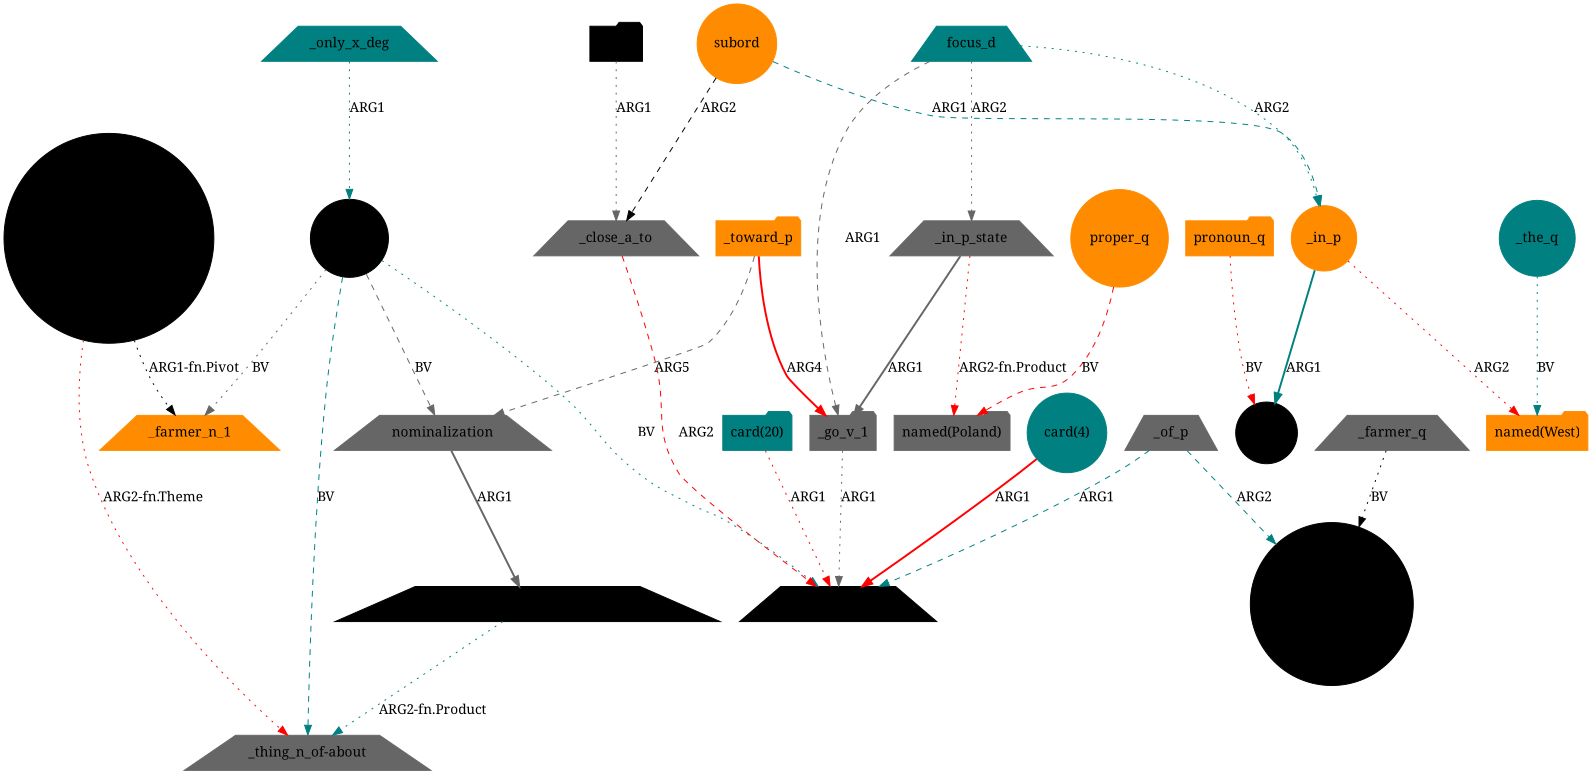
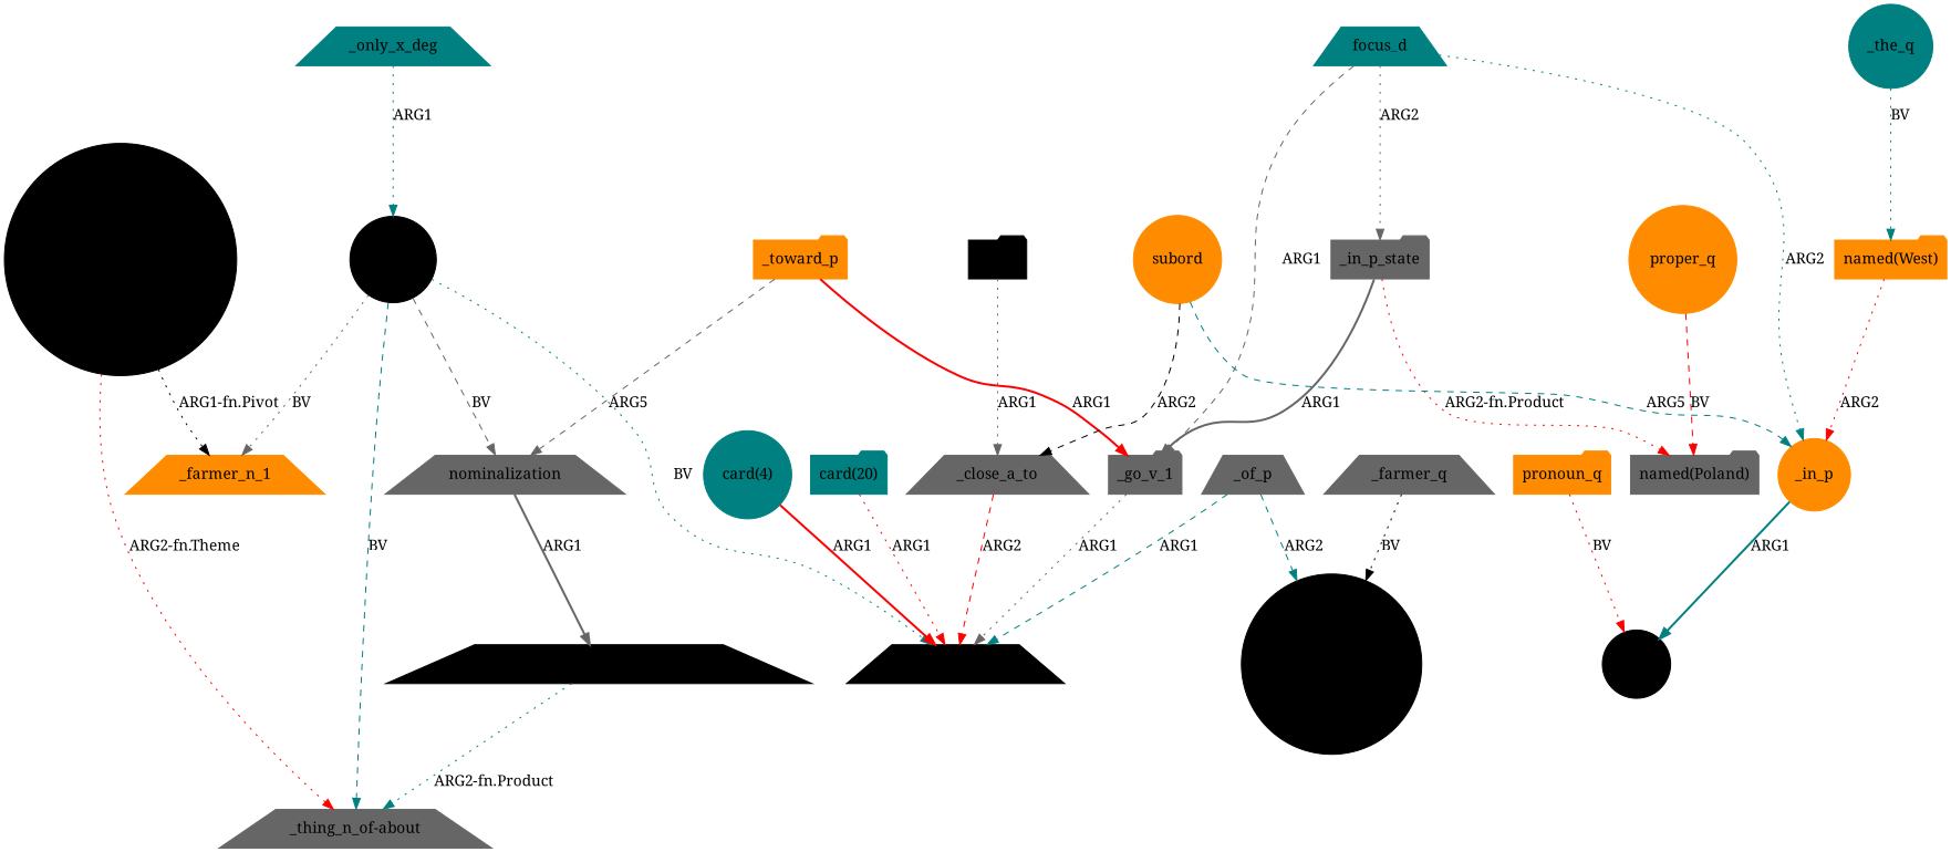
  digraph {
    fontname="Noto Serif"
    node [color=gray40 fontname="Noto Serif" shape=trapezium style=filled]
    edge [color=teal fontname="Noto Serif" style=dotted]
    _only_x_deg [color=teal]
    udef_q [color=black shape=circle]
    "_thing_n_of-about"
    nominalization
    _percent_n_of [color=black]
    _farmer_n_1 [color=darkorange]
    "_make_v_1-fn.Manufacturing" [color=black]
    comp [color=black shape=folder]
    _close_a_to
    _in_p [color=darkorange shape=circle]
    pron [color=black shape=circle]
    "named(West)" [color=darkorange shape=folder]
    "_want_v_1-fn.Desiring" [color=black shape=circle]
-   _in_p_state
+   _in_p_state [shape=folder]
    "named(Poland)" [shape=folder]
    _go_v_1 [shape=folder]
    focus_d [color=teal]
    _toward_p [color=darkorange shape=folder]
    n19 [label=_farmer_q]
    _investment_n_1 [color=black shape=circle]
    _of_p
    proper_q [color=darkorange shape=circle]
    pronoun_q [color=darkorange shape=folder]
    "card(4)" [color=teal shape=circle]
    subord [color=darkorange shape=circle]
    _the_q [color=teal shape=circle]
    "card(20)" [color=teal shape=folder]
    _only_x_deg -> udef_q [label=ARG1]
    udef_q -> "_thing_n_of-about" [label=BV style=dashed]
    udef_q -> nominalization [color=gray40 label=BV style=dashed]
    udef_q -> _percent_n_of [label=BV]
    udef_q -> _farmer_n_1 [color=gray40 label=BV]
    nominalization -> "_make_v_1-fn.Manufacturing" [color=gray40 label=ARG1 style=bold]
    "_make_v_1-fn.Manufacturing" -> "_thing_n_of-about" [label="ARG2-fn.Product"]
    comp -> _close_a_to [color=gray40 label=ARG1]
    _close_a_to -> _percent_n_of [color=red label=ARG2 style=dashed]
    _in_p -> pron [label=ARG1 style=bold]
-   _in_p -> "named(West)" [color=red label=ARG2]
+   "named(West)" -> _in_p [color=red label=ARG2]
    "_want_v_1-fn.Desiring" -> "_thing_n_of-about" [color=red label="ARG2-fn.Theme"]
    "_want_v_1-fn.Desiring" -> _farmer_n_1 [color=black label="ARG1-fn.Pivot"]
    _in_p_state -> "named(Poland)" [color=red label="ARG2-fn.Product"]
    _in_p_state -> _go_v_1 [color=gray40 label=ARG1 style=bold]
    _go_v_1 -> _percent_n_of [color=gray40 label=ARG1]
    focus_d -> _in_p [label=ARG2]
    focus_d -> _in_p_state [color=gray40 label=ARG2]
    focus_d -> _go_v_1 [color=gray40 label=ARG1 style=dashed]
    _toward_p -> nominalization [color=gray40 label=ARG5 style=dashed]
-   _toward_p -> _go_v_1 [color=red label=ARG4 style=bold]
+   _toward_p -> _go_v_1 [color=red label=ARG1 style=bold]
    n19 -> _investment_n_1 [color=black label=BV]
    _of_p -> _percent_n_of [label=ARG1 style=dashed]
    _of_p -> _investment_n_1 [label=ARG2 style=dashed]
    proper_q -> "named(Poland)" [color=red label=BV style=dashed]
    pronoun_q -> pron [color=red label=BV]
    "card(4)" -> _percent_n_of [color=red label=ARG1 style=bold]
    subord -> _close_a_to [color=black label=ARG2 style=dashed]
-   subord -> _in_p [label=ARG1 style=dashed]
+   subord -> _in_p [label=ARG5 style=dashed]
    _the_q -> "named(West)" [label=BV]
    "card(20)" -> _percent_n_of [color=red label=ARG1]
  }
